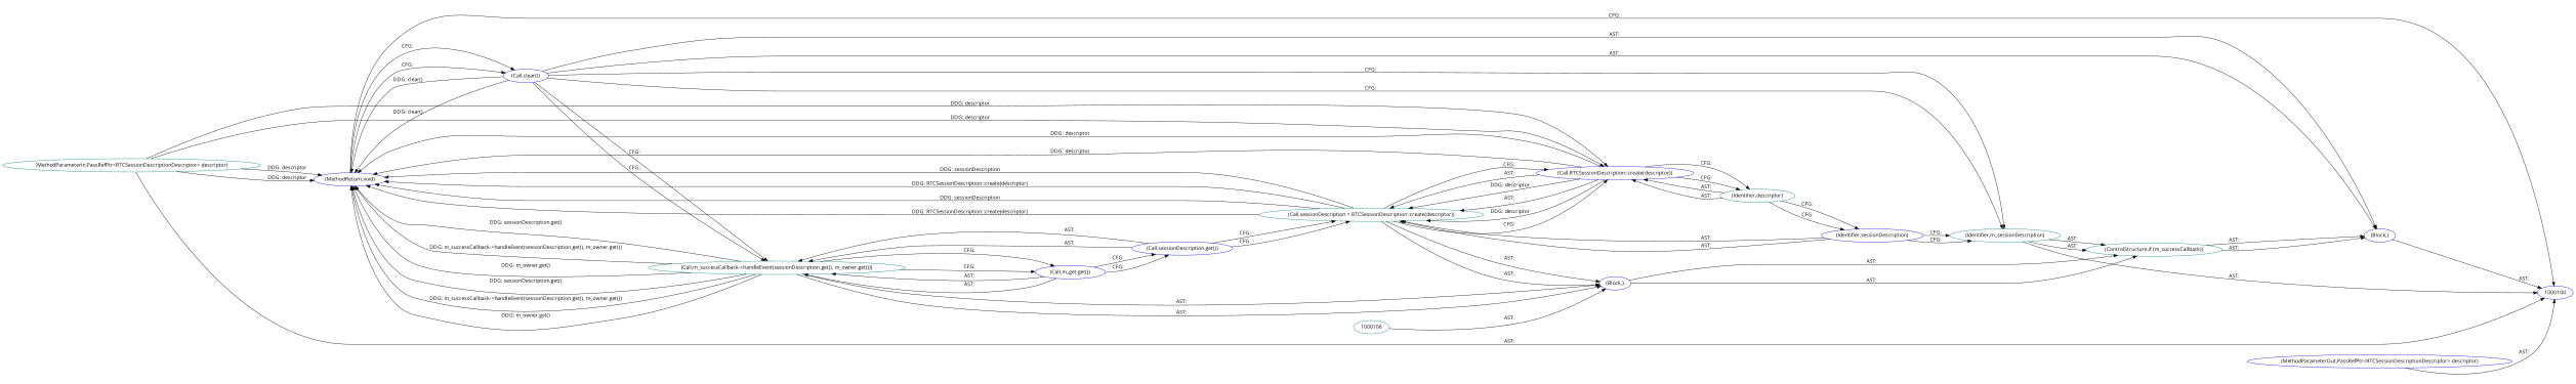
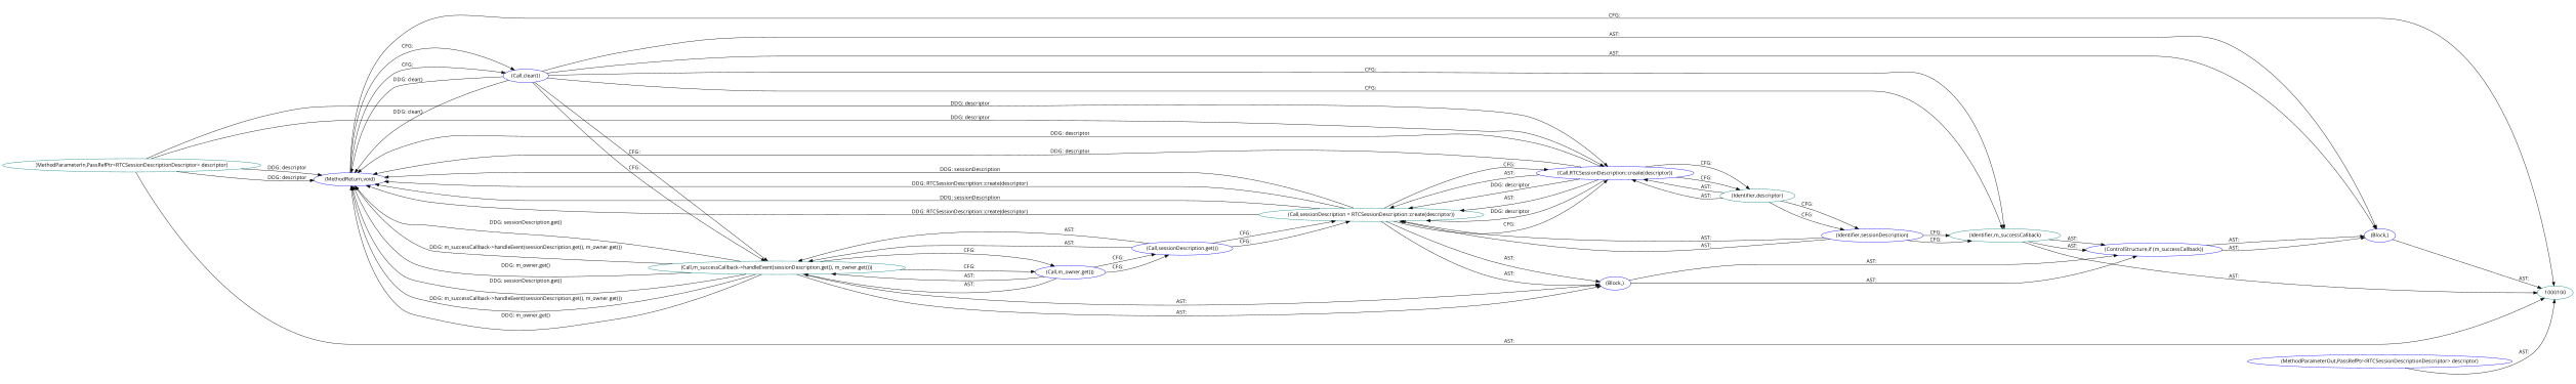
  digraph {
    fontname="Open Sans"
    rankdir=LR
    node [color=blue fontname="Open Sans"]
    edge [fontname="Open Sans"]
    n1 [label="(MethodReturn,void)"]
    n2 [label="(Call,clear())"]
-   1000100
+   1000100 [color=teal]
    n4 [label="(Block,)"]
-   n5 [color=teal label="(Identifier,m_sessionDescription)"]
+   n5 [color=teal label="(Identifier,m_successCallback)"]
    n6 [color=teal label="(Call,m_successCallback->handleEvent(sessionDescription.get(), m_owner.get()))"]
    n7 [color=teal label="(MethodParameterIn,PassRefPtr<RTCSessionDescriptionDescriptor> descriptor)"]
    n8 [label="(Call,RTCSessionDescription::create(descriptor))"]
    n9 [color=teal label="(Call,sessionDescription = RTCSessionDescription::create(descriptor))"]
    n10 [color=teal label="(Identifier,descriptor)"]
    n11 [label="(MethodParameterOut,PassRefPtr<RTCSessionDescriptionDescriptor> descriptor)"]
-   n12 [color=teal label="(ControlStructure,if (m_successCallback))"]
+   n12 [label="(ControlStructure,if (m_successCallback))"]
    n13 [label="(Block,)"]
    n14 [label="(Identifier,sessionDescription)"]
    n15 [label="(Call,sessionDescription.get())"]
-   n16 [label="(Call,m_get.get())"]
-   1000106 [color=teal]
+   n16 [label="(Call,m_owner.get())"]
    n1 -> n2 [label="CFG: "]
    n1 -> n2 [label="CFG: "]
    n1 -> 1000100 [label="CFG: "]
    n2 -> n1 [label="DDG: clear()"]
    n2 -> n1 [label="DDG: clear()"]
    n2 -> n4 [label="AST: "]
    n2 -> n4 [label="AST: "]
    n2 -> n5 [label="CFG: "]
    n2 -> n5 [label="CFG: "]
    n2 -> n6 [label="CFG: "]
    n2 -> n6 [label="CFG: "]
    n4 -> 1000100 [label="AST: "]
    n5 -> 1000100 [label="AST: "]
    n5 -> n12 [label="AST: "]
    n5 -> n12 [label="AST: "]
    n6 -> n1 [label="DDG: sessionDescription.get()"]
    n6 -> n1 [label="DDG: m_successCallback->handleEvent(sessionDescription.get(), m_owner.get())"]
    n6 -> n1 [label="DDG: m_owner.get()"]
    n6 -> n1 [label="DDG: sessionDescription.get()"]
    n6 -> n1 [label="DDG: m_successCallback->handleEvent(sessionDescription.get(), m_owner.get())"]
    n6 -> n1 [label="DDG: m_owner.get()"]
    n6 -> n13 [label="AST: "]
    n6 -> n13 [label="AST: "]
    n6 -> n16 [label="CFG: "]
    n6 -> n16 [label="CFG: "]
    n7 -> n1 [label="DDG: descriptor"]
    n7 -> n1 [label="DDG: descriptor"]
    n7 -> 1000100 [label="AST: "]
    n7 -> n8 [label="DDG: descriptor"]
    n7 -> n8 [label="DDG: descriptor"]
    n8 -> n1 [label="DDG: descriptor"]
    n8 -> n1 [label="DDG: descriptor"]
    n8 -> n9 [label="AST: "]
    n8 -> n9 [label="DDG: descriptor"]
    n8 -> n9 [label="AST: "]
    n8 -> n9 [label="DDG: descriptor"]
    n8 -> n10 [label="CFG: "]
    n8 -> n10 [label="CFG: "]
    n9 -> n1 [label="DDG: sessionDescription"]
    n9 -> n1 [label="DDG: RTCSessionDescription::create(descriptor)"]
    n9 -> n1 [label="DDG: sessionDescription"]
    n9 -> n1 [label="DDG: RTCSessionDescription::create(descriptor)"]
    n9 -> n8 [label="CFG: "]
    n9 -> n8 [label="CFG: "]
    n9 -> n13 [label="AST: "]
    n9 -> n13 [label="AST: "]
    n10 -> n8 [label="AST: "]
    n10 -> n8 [label="AST: "]
    n10 -> n14 [label="CFG: "]
    n10 -> n14 [label="CFG: "]
    n11 -> 1000100 [label="AST: "]
    n12 -> n4 [label="AST: "]
    n12 -> n4 [label="AST: "]
    n13 -> n12 [label="AST: "]
    n13 -> n12 [label="AST: "]
    n14 -> n5 [label="CFG: "]
    n14 -> n5 [label="CFG: "]
    n14 -> n9 [label="AST: "]
    n14 -> n9 [label="AST: "]
    n15 -> n6 [label="AST: "]
    n15 -> n6 [label="AST: "]
    n15 -> n9 [label="CFG: "]
    n15 -> n9 [label="CFG: "]
    n16 -> n6 [label="AST: "]
    n16 -> n6 [label="AST: "]
    n16 -> n15 [label="CFG: "]
    n16 -> n15 [label="CFG: "]
-   1000106 -> n13 [label="AST: "]
  }
